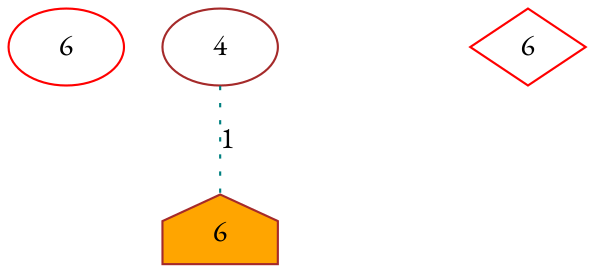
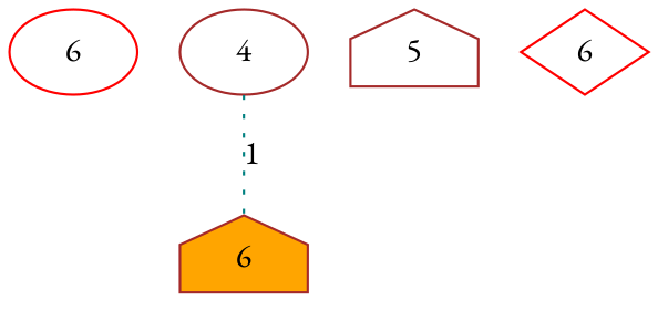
  graph {
    fontname="EB Garamond"
    node [style=filled fillcolor=white color=brown shape=ellipse fontname="EB Garamond"]
    n1 [label=6 color=red]
    n2 [label=4]
    n3 [label=6 fillcolor=orange shape=house]
+   n4 [label=5 shape=house]
    n5 [label=6 color=red shape=diamond]
    n2 -- n3 [color=teal label=1 style=dotted fontname="EB Garamond"]
  }
